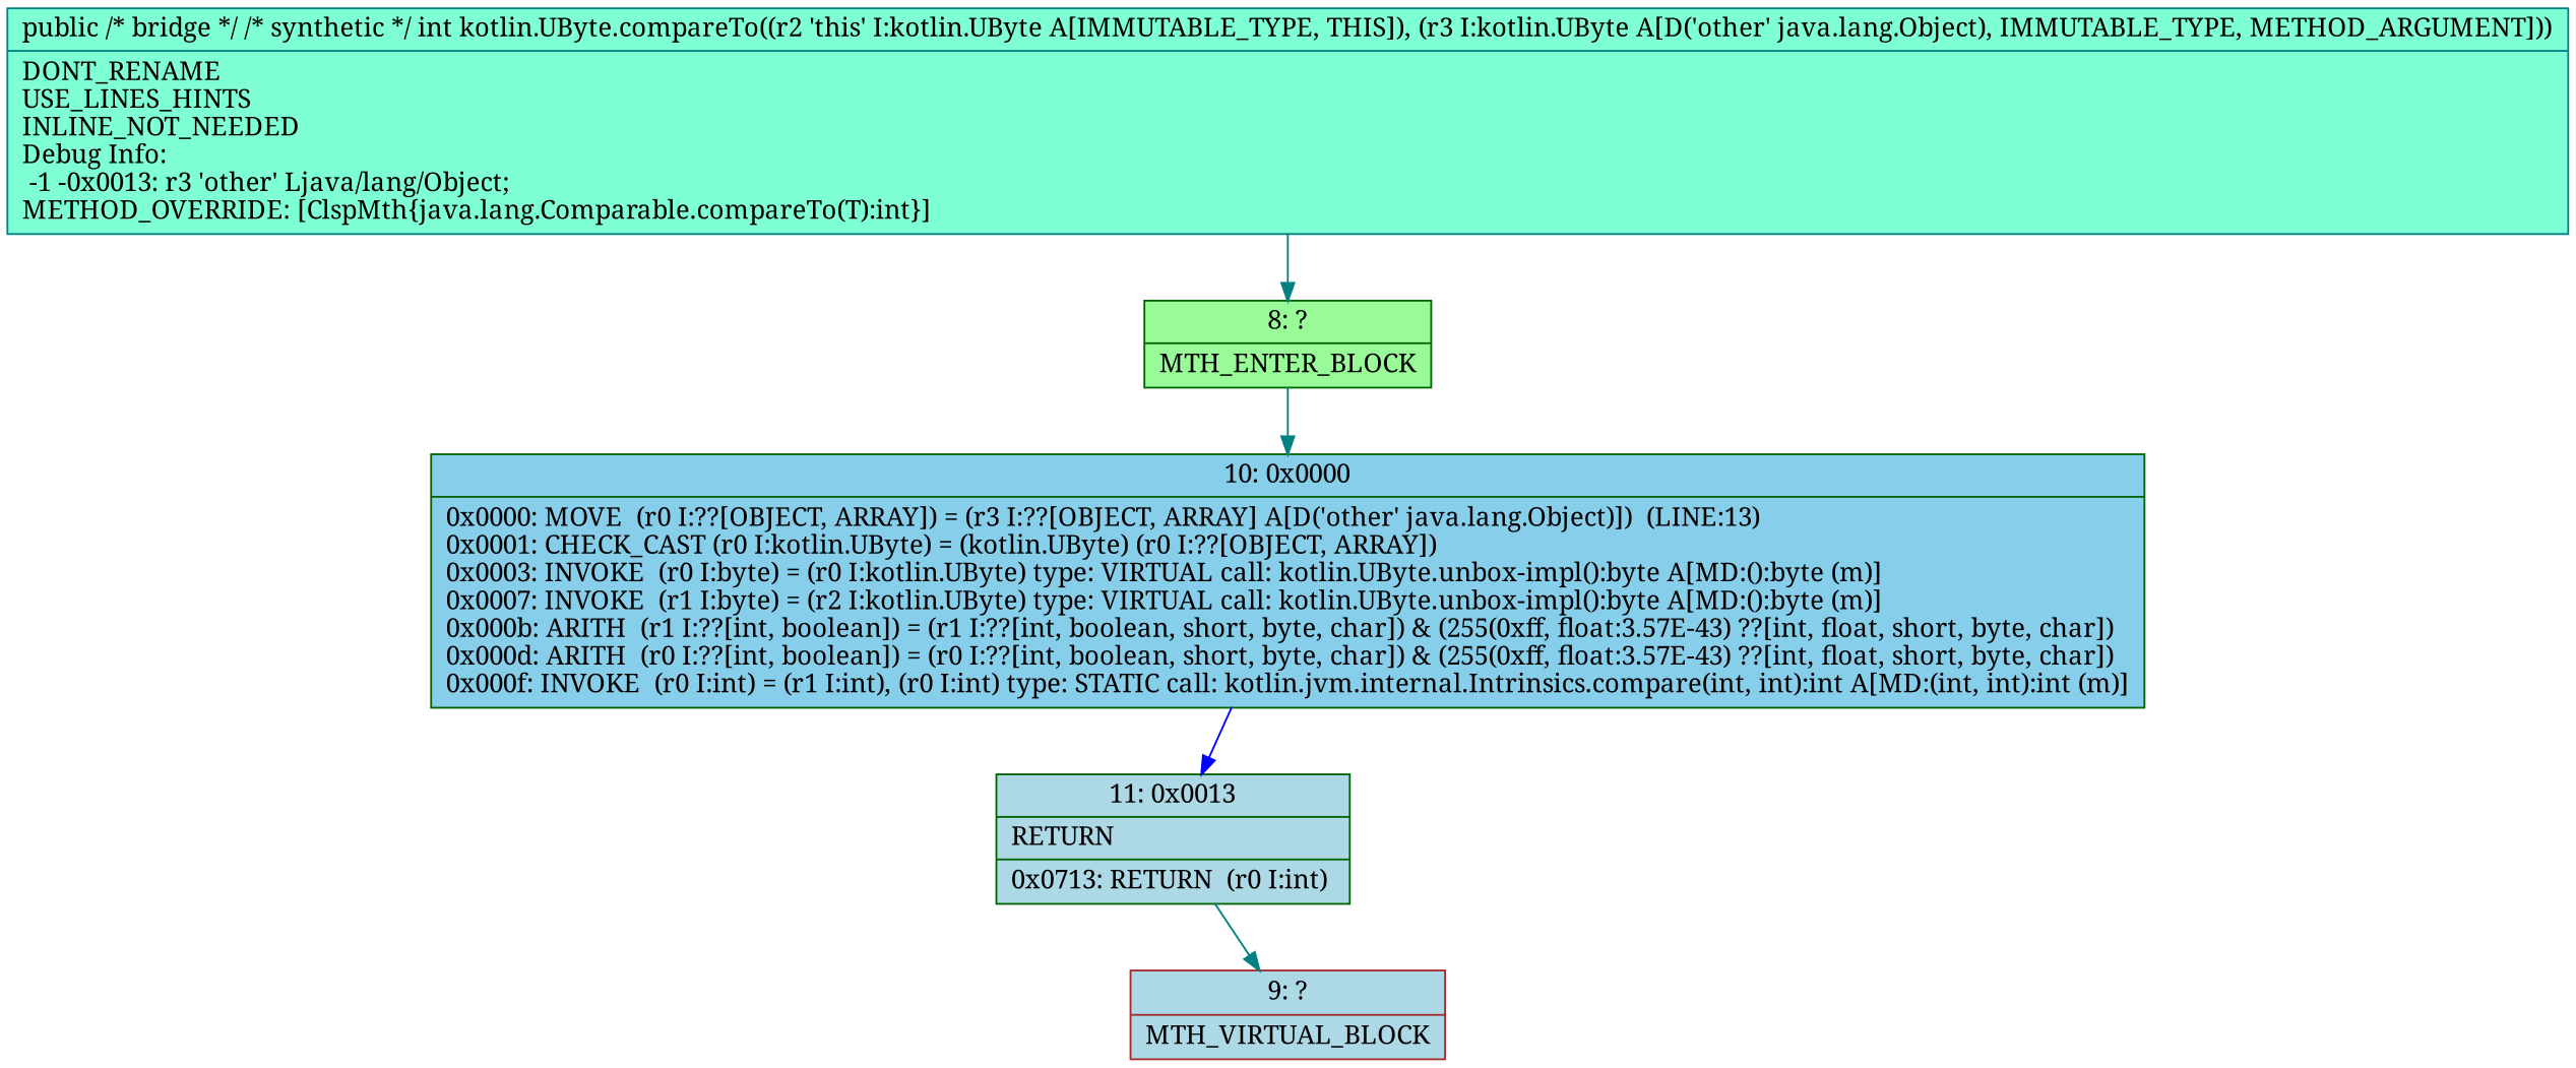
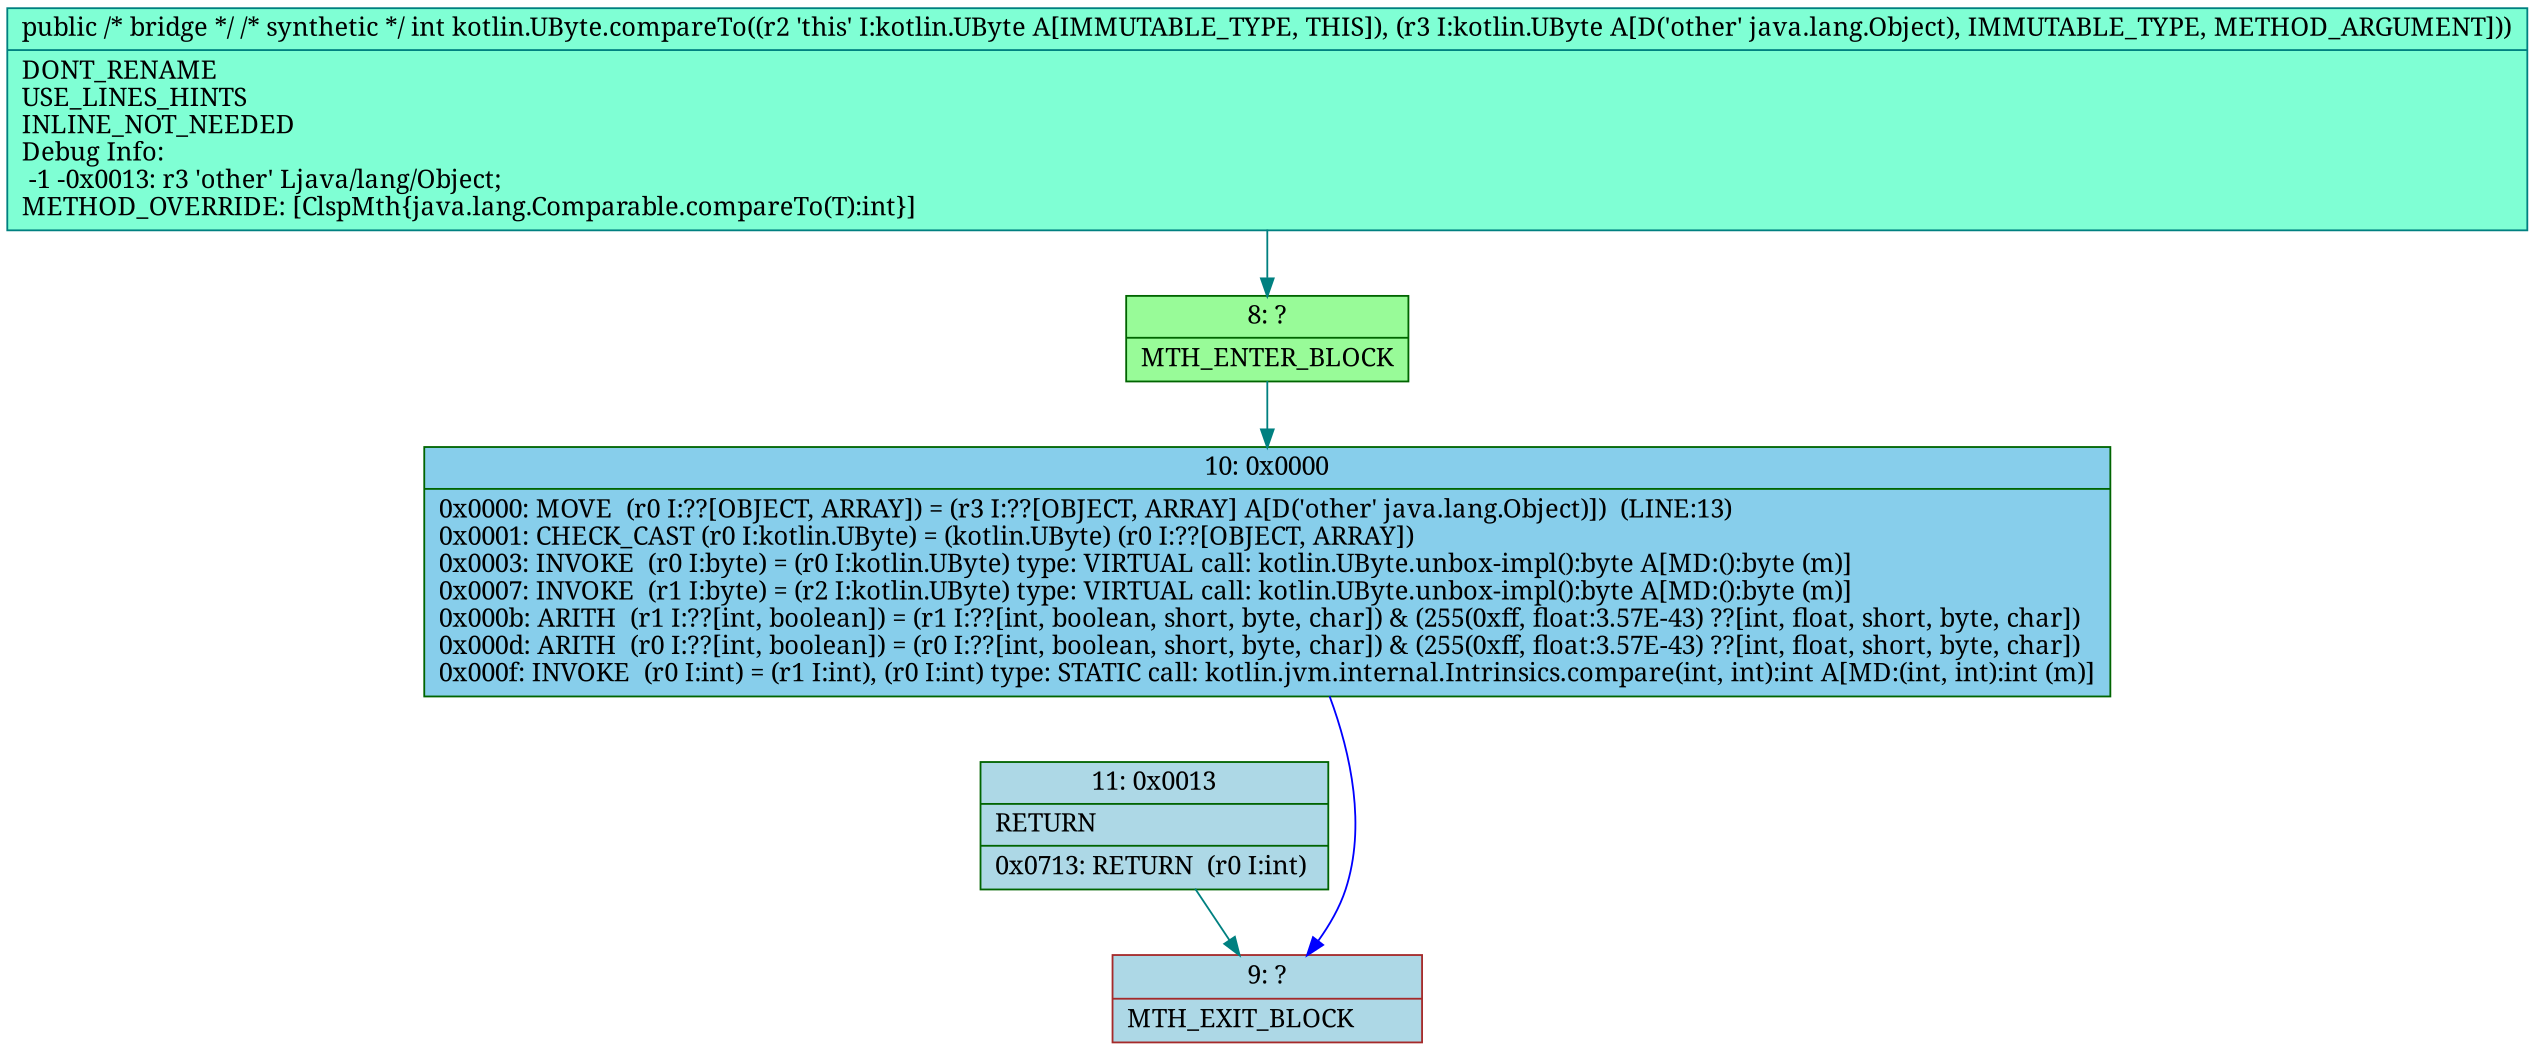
  digraph {
    fontname="Noto Serif"
    node [color=darkgreen fillcolor=lightblue fontname="Noto Serif" shape=record style=filled]
    edge [color=teal fontname="Noto Serif"]
    n1 [fillcolor=palegreen label="{8\:\ ?|MTH_ENTER_BLOCK\l}"]
    n2 [fillcolor=skyblue label="{10\:\ 0x0000|0x0000: MOVE  (r0 I:??[OBJECT, ARRAY]) = (r3 I:??[OBJECT, ARRAY] A[D('other' java.lang.Object)])  (LINE:13)\l0x0001: CHECK_CAST (r0 I:kotlin.UByte) = (kotlin.UByte) (r0 I:??[OBJECT, ARRAY]) \l0x0003: INVOKE  (r0 I:byte) = (r0 I:kotlin.UByte) type: VIRTUAL call: kotlin.UByte.unbox\-impl():byte A[MD:():byte (m)]\l0x0007: INVOKE  (r1 I:byte) = (r2 I:kotlin.UByte) type: VIRTUAL call: kotlin.UByte.unbox\-impl():byte A[MD:():byte (m)]\l0x000b: ARITH  (r1 I:??[int, boolean]) = (r1 I:??[int, boolean, short, byte, char]) & (255(0xff, float:3.57E\-43) ??[int, float, short, byte, char]) \l0x000d: ARITH  (r0 I:??[int, boolean]) = (r0 I:??[int, boolean, short, byte, char]) & (255(0xff, float:3.57E\-43) ??[int, float, short, byte, char]) \l0x000f: INVOKE  (r0 I:int) = (r1 I:int), (r0 I:int) type: STATIC call: kotlin.jvm.internal.Intrinsics.compare(int, int):int A[MD:(int, int):int (m)]\l}"]
    n3 [label="{11\:\ 0x0013|RETURN\l|0x0713: RETURN  (r0 I:int) \l}"]
-   n4 [color=brown label="{9\:\ ?|MTH_VIRTUAL_BLOCK\l}"]
+   n4 [color=brown label="{9\:\ ?|MTH_EXIT_BLOCK\l}"]
    n5 [color=teal fillcolor=aquamarine label="{public \/* bridge *\/ \/* synthetic *\/ int kotlin.UByte.compareTo((r2 'this' I:kotlin.UByte A[IMMUTABLE_TYPE, THIS]), (r3 I:kotlin.UByte A[D('other' java.lang.Object), IMMUTABLE_TYPE, METHOD_ARGUMENT]))  | DONT_RENAME\lUSE_LINES_HINTS\lINLINE_NOT_NEEDED\lDebug Info:\l  \-1 \-0x0013: r3 'other' Ljava\/lang\/Object;\lMETHOD_OVERRIDE: [ClspMth\{java.lang.Comparable.compareTo(T):int\}]\l}"]
    n1 -> n2
-   n2 -> n3 [color=blue]
+   n2 -> n4 [color=blue]
    n3 -> n4
    n5 -> n1
  }
